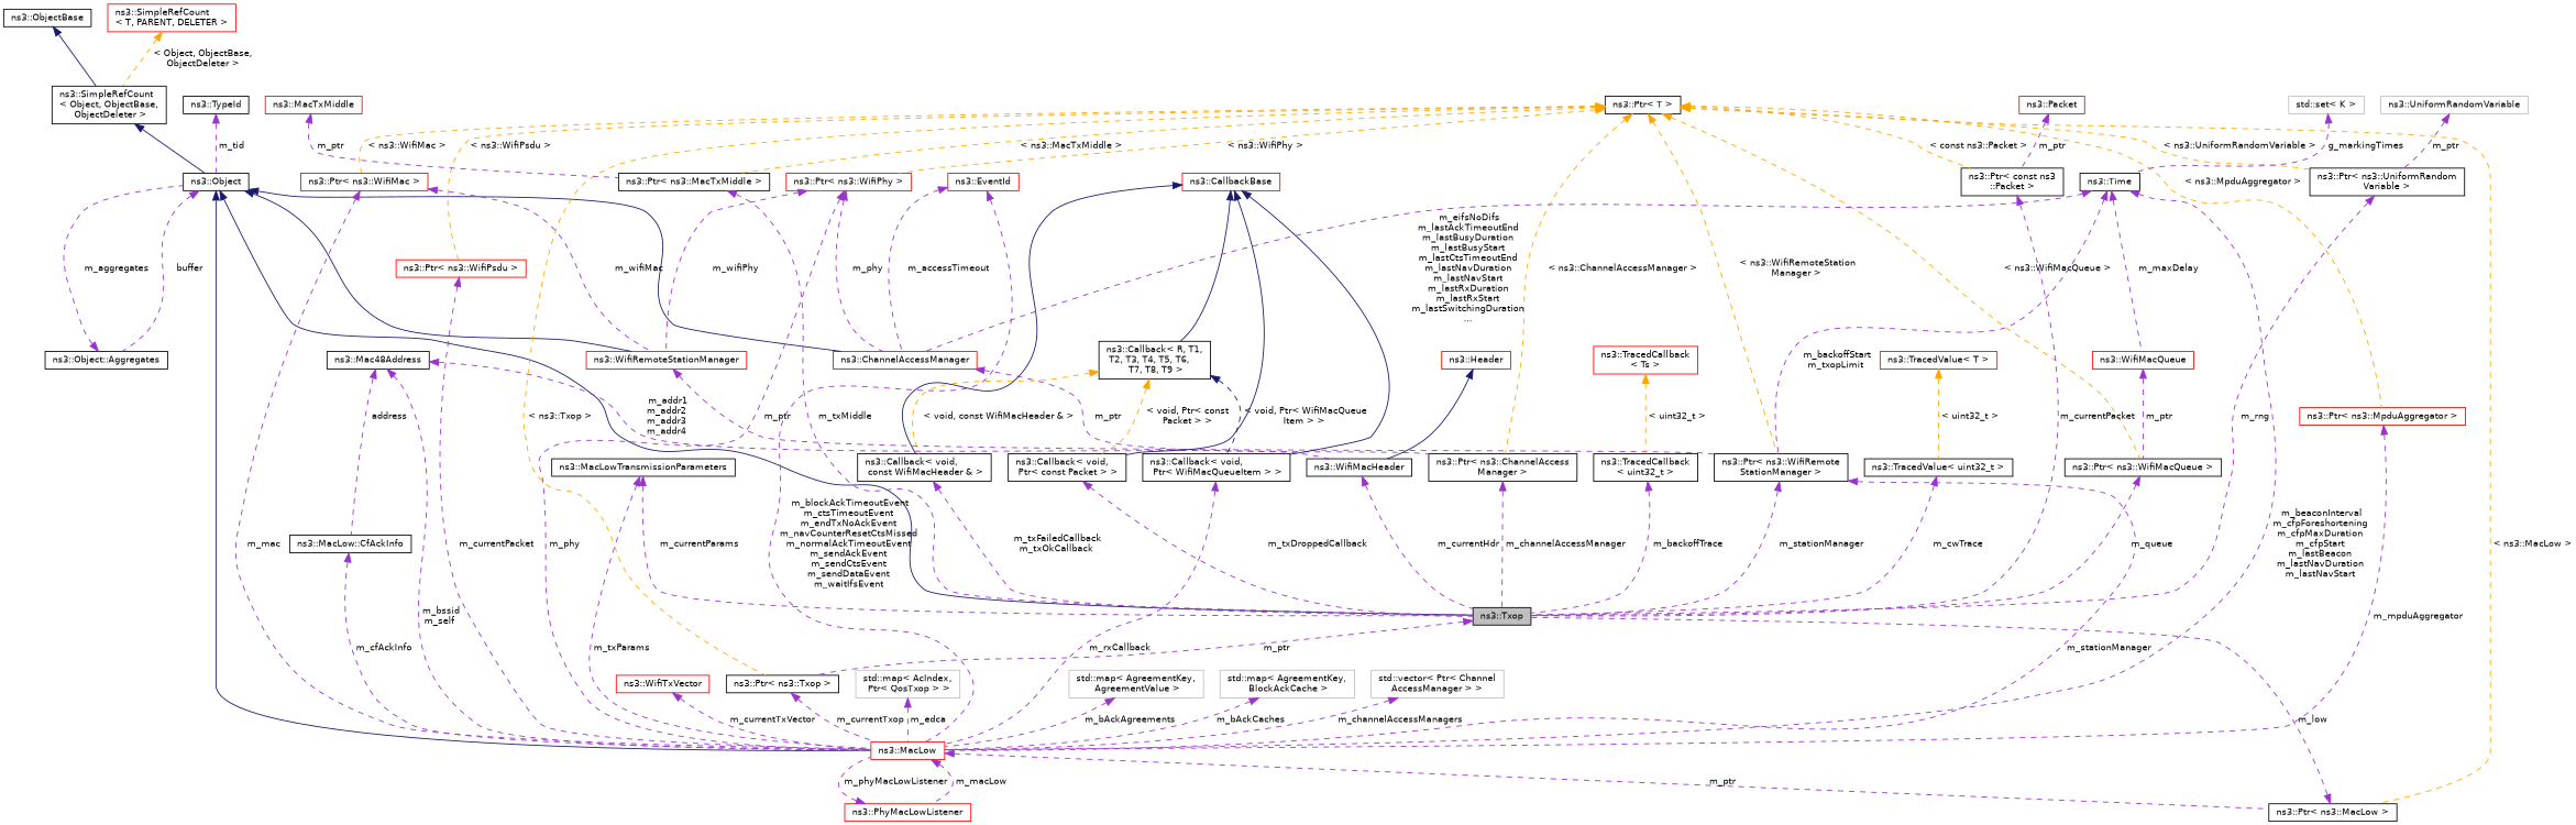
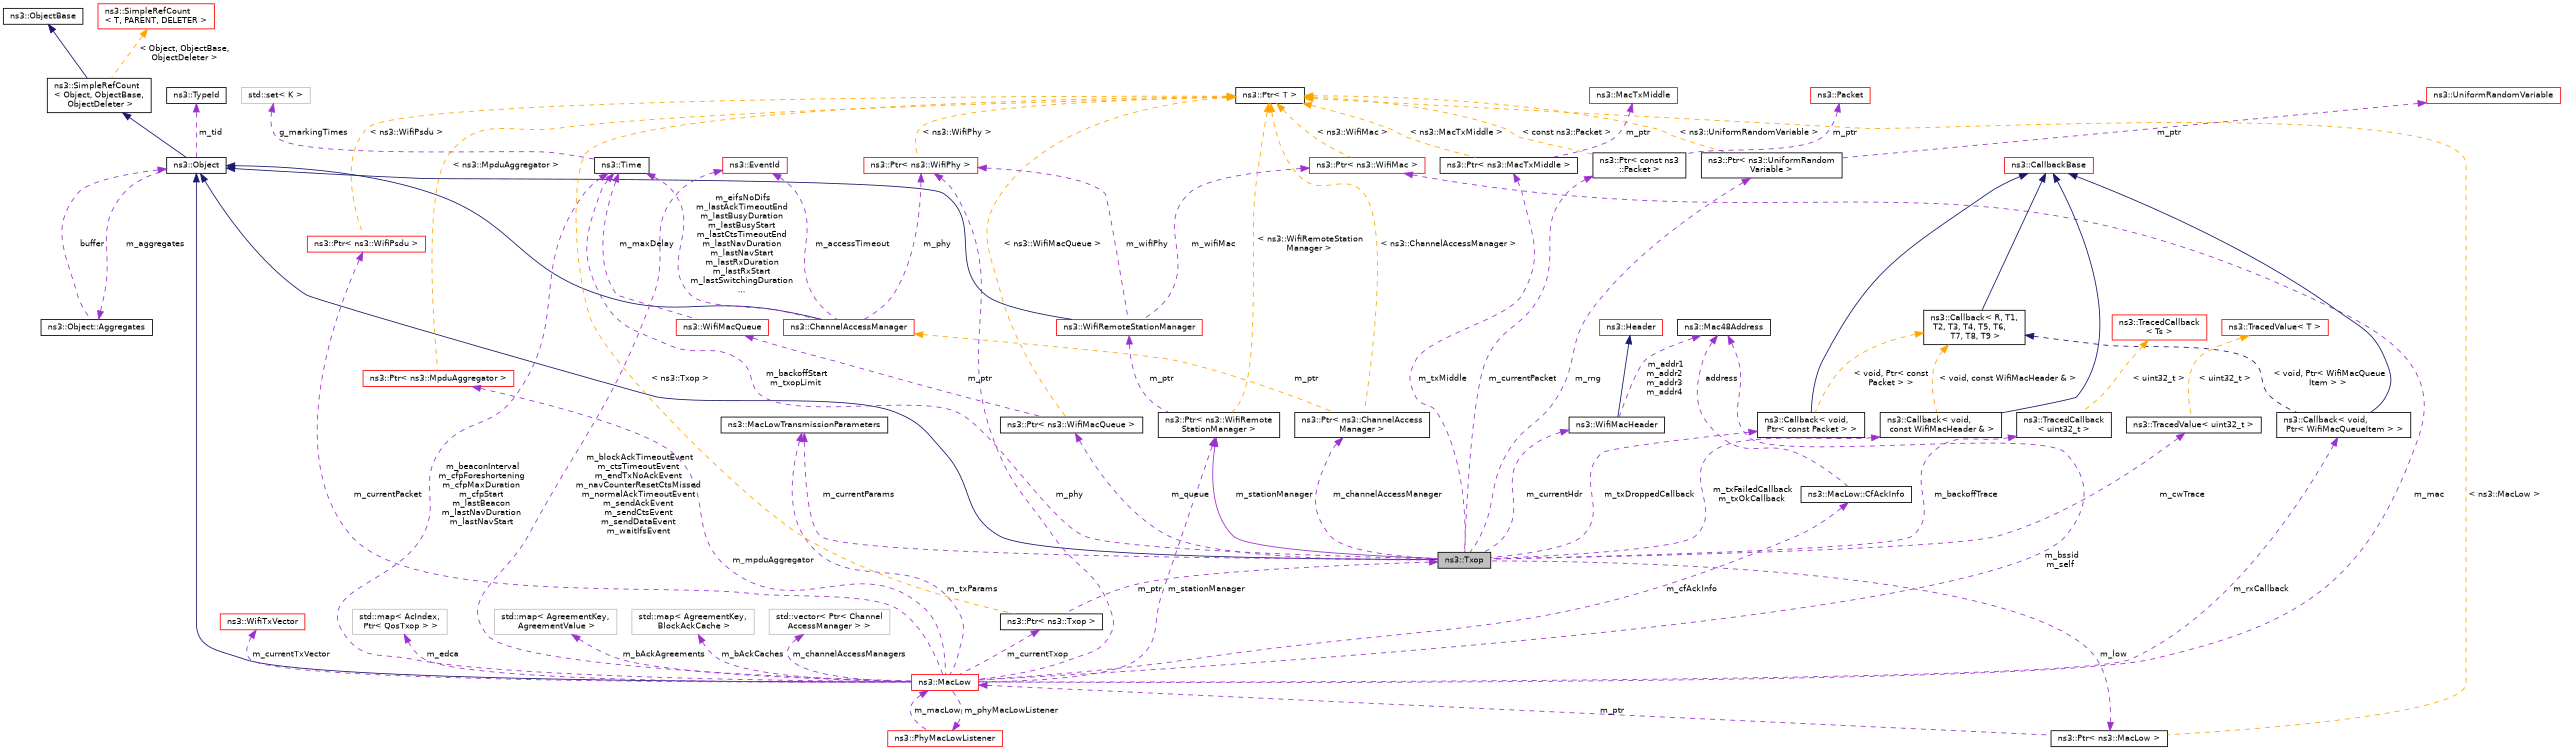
  digraph {
    node [color=black fillcolor=white fontname=Helvetica fontsize=10 shape=record style=filled]
    edge [color=darkorchid3 dir=back fontname=Helvetica fontsize=10 labelfontname=Helvetica labelfontsize=10 style=dashed]
    n1 [fillcolor=grey75 fontcolor=black height=0.2 label="ns3::Txop" width=0.4]
    n2 [height=0.2 label="ns3::Ptr\< ns3::Txop \>" width=0.4]
    n3 [color=red height=0.2 label="ns3::MacLow" width=0.4]
    n4 [height=0.2 label="ns3::Object" width=0.4]
    n5 [height=0.2 label="ns3::Object::Aggregates" width=0.4]
    n6 [color=red height=0.2 label="ns3::WifiRemoteStationManager" width=0.4]
    n7 [color=red height=0.2 label="ns3::ChannelAccessManager" width=0.4]
    n8 [height=0.2 label="ns3::Ptr\< ns3::MacLow \>" width=0.4]
    n9 [color=red height=0.2 label="ns3::PhyMacLowListener" width=0.4]
    n10 [height=0.2 label="ns3::Ptr\< ns3::WifiRemote\lStationManager \>" width=0.4]
    n11 [height=0.2 label="ns3::Ptr\< ns3::ChannelAccess\lManager \>" width=0.4]
    n12 [height=0.2 label="ns3::SimpleRefCount\l\< Object, ObjectBase,\l ObjectDeleter \>" width=0.4]
    n13 [height=0.2 label="ns3::ObjectBase" width=0.4]
    n14 [color=red height=0.2 label="ns3::SimpleRefCount\l\< T, PARENT, DELETER \>" width=0.4]
    n15 [height=0.2 label="ns3::TypeId" width=0.4]
    n16 [height=0.2 label="ns3::Mac48Address" width=0.4]
    n17 [height=0.2 label="ns3::MacLow::CfAckInfo" width=0.4]
    n18 [height=0.2 label="ns3::WifiMacHeader" width=0.4]
    n19 [color=red height=0.2 label="ns3::Ptr\< ns3::WifiMac \>" width=0.4]
    n20 [height=0.2 label="ns3::Ptr\< T \>" width=0.4]
    n21 [color=red height=0.2 label="ns3::Ptr\< ns3::WifiPsdu \>" width=0.4]
    n22 [color=red height=0.2 label="ns3::Ptr\< ns3::MpduAggregator \>" width=0.4]
    n23 [color=red height=0.2 label="ns3::Ptr\< ns3::WifiPhy \>" width=0.4]
    n24 [height=0.2 label="ns3::Ptr\< const ns3\l::Packet \>" width=0.4]
    n25 [height=0.2 label="ns3::Ptr\< ns3::WifiMacQueue \>" width=0.4]
    n26 [height=0.2 label="ns3::Ptr\< ns3::UniformRandom\lVariable \>" width=0.4]
    n27 [height=0.2 label="ns3::Ptr\< ns3::MacTxMiddle \>" width=0.4]
    n28 [color=red height=0.2 label="ns3::WifiTxVector" width=0.4]
    n29 [height=0.2 label="ns3::Callback\< void,\l Ptr\< WifiMacQueueItem \> \>" width=0.4]
    n30 [color=red height=0.2 label="ns3::CallbackBase" width=0.4]
    n31 [height=0.2 label="ns3::Callback\< R, T1,\l T2, T3, T4, T5, T6,\l T7, T8, T9 \>" width=0.4]
    n32 [height=0.2 label="ns3::Callback\< void,\l const WifiMacHeader & \>" width=0.4]
    n33 [height=0.2 label="ns3::Callback\< void,\l Ptr\< const Packet \> \>" width=0.4]
    n34 [color=grey75 height=0.2 label="std::map\< AcIndex,\l Ptr\< QosTxop \> \>" width=0.4]
    n35 [color=red height=0.2 label="ns3::EventId" width=0.4]
    n36 [height=0.2 label="ns3::MacLowTransmissionParameters" width=0.4]
    n37 [height=0.2 label="ns3::Time" width=0.4]
    n38 [color=red height=0.2 label="ns3::WifiMacQueue" width=0.4]
    n39 [color=grey75 height=0.2 label="std::set\< K \>" width=0.4]
    n40 [color=grey75 height=0.2 label="std::map\< AgreementKey,\l AgreementValue \>" width=0.4]
    n41 [color=grey75 height=0.2 label="std::map\< AgreementKey,\l BlockAckCache \>" width=0.4]
    n42 [color=grey75 height=0.2 label="std::vector\< Ptr\< Channel\lAccessManager \> \>" width=0.4]
    n43 [color=red height=0.2 label="ns3::Header" width=0.4]
    n44 [color=red height=0.2 label="ns3::Packet" width=0.4]
    n45 [height=0.2 label="ns3::TracedCallback\l\< uint32_t \>" width=0.4]
    n46 [color=red height=0.2 label="ns3::TracedCallback\l\< Ts \>" width=0.4]
-   n47 [color=grey75 height=0.2 label="ns3::UniformRandomVariable" width=0.4]
+   n47 [color=red height=0.2 label="ns3::UniformRandomVariable" width=0.4]
    n48 [color=red height=0.2 label="ns3::MacTxMiddle" width=0.4]
    n49 [height=0.2 label="ns3::TracedValue\< uint32_t \>" width=0.4]
    n50 [color=red height=0.2 label="ns3::TracedValue\< T \>" width=0.4]
    n1 -> n2 [label=" m_ptr"]
    n2 -> n3 [label=" m_currentTxop"]
    n3 -> n8 [label=" m_ptr"]
    n3 -> n9 [label=" m_macLow"]
    n4 -> n1 [color=midnightblue style=solid]
    n4 -> n3 [color=midnightblue style=solid]
    n4 -> n5 [label=" buffer"]
    n4 -> n6 [color=midnightblue style=solid]
    n4 -> n7 [color=midnightblue style=solid]
    n5 -> n4 [label=" m_aggregates"]
    n6 -> n10 [label=" m_ptr"]
-   n7 -> n11 [label=" m_ptr"]
+   n7 -> n11 [color=orange label=" m_ptr"]
    n8 -> n1 [label=" m_low"]
    n9 -> n3 [label=" m_phyMacLowListener"]
-   n10 -> n1 [label=" m_stationManager"]
+   n10 -> n1 [label=" m_stationManager" style=solid]
    n10 -> n3 [label=" m_stationManager"]
    n11 -> n1 [label=" m_channelAccessManager"]
    n12 -> n4 [color=midnightblue style=solid]
    n13 -> n12 [color=midnightblue style=solid]
    n14 -> n12 [color=orange label=" \< Object, ObjectBase,\l ObjectDeleter \>"]
    n15 -> n4 [label=" m_tid"]
    n16 -> n3 [label=" m_bssid\nm_self"]
    n16 -> n17 [label=" address"]
    n16 -> n18 [label=" m_addr1\nm_addr2\nm_addr3\nm_addr4"]
    n17 -> n3 [label=" m_cfAckInfo"]
    n18 -> n1 [label=" m_currentHdr"]
    n19 -> n3 [label=" m_mac"]
    n19 -> n6 [label=" m_wifiMac"]
    n20 -> n2 [color=orange label=" \< ns3::Txop \>"]
    n20 -> n8 [color=orange label=" \< ns3::MacLow \>"]
    n20 -> n10 [color=orange label=" \< ns3::WifiRemoteStation\lManager \>"]
    n20 -> n11 [color=orange label=" \< ns3::ChannelAccessManager \>"]
    n20 -> n19 [color=orange label=" \< ns3::WifiMac \>"]
    n20 -> n21 [color=orange label=" \< ns3::WifiPsdu \>"]
    n20 -> n22 [color=orange label=" \< ns3::MpduAggregator \>"]
    n20 -> n23 [color=orange label=" \< ns3::WifiPhy \>"]
    n20 -> n24 [color=orange label=" \< const ns3::Packet \>"]
    n20 -> n25 [color=orange label=" \< ns3::WifiMacQueue \>"]
    n20 -> n26 [color=orange label=" \< ns3::UniformRandomVariable \>"]
    n20 -> n27 [color=orange label=" \< ns3::MacTxMiddle \>"]
    n21 -> n3 [label=" m_currentPacket"]
    n22 -> n3 [label=" m_mpduAggregator"]
    n23 -> n3 [label=" m_phy"]
    n23 -> n6 [label=" m_wifiPhy"]
    n23 -> n7 [label=" m_phy"]
    n24 -> n1 [label=" m_currentPacket"]
    n25 -> n1 [label=" m_queue"]
    n26 -> n1 [label=" m_rng"]
    n27 -> n1 [label=" m_txMiddle"]
    n28 -> n3 [label=" m_currentTxVector"]
    n29 -> n3 [label=" m_rxCallback"]
    n30 -> n29 [color=midnightblue style=solid]
    n30 -> n31 [color=midnightblue style=solid]
    n30 -> n32 [color=midnightblue style=solid]
    n30 -> n33 [color=midnightblue style=solid]
    n31 -> n29 [color=midnightblue label=" \< void, Ptr\< WifiMacQueue\lItem \> \>"]
    n31 -> n32 [color=orange label=" \< void, const WifiMacHeader & \>"]
    n31 -> n33 [color=orange label=" \< void, Ptr\< const\l Packet \> \>"]
    n32 -> n1 [label=" m_txFailedCallback\nm_txOkCallback"]
    n33 -> n1 [label=" m_txDroppedCallback"]
    n34 -> n3 [label=" m_edca"]
    n35 -> n3 [label=" m_blockAckTimeoutEvent\nm_ctsTimeoutEvent\nm_endTxNoAckEvent\nm_navCounterResetCtsMissed\nm_normalAckTimeoutEvent\nm_sendAckEvent\nm_sendCtsEvent\nm_sendDataEvent\nm_waitIfsEvent"]
    n35 -> n7 [label=" m_accessTimeout"]
    n36 -> n1 [label=" m_currentParams"]
    n36 -> n3 [label=" m_txParams"]
-   n37 -> n10 [label=" m_backoffStart\nm_txopLimit"]
+   n37 -> n1 [label=" m_backoffStart\nm_txopLimit"]
    n37 -> n3 [label=" m_beaconInterval\nm_cfpForeshortening\nm_cfpMaxDuration\nm_cfpStart\nm_lastBeacon\nm_lastNavDuration\nm_lastNavStart"]
    n37 -> n7 [label=" m_eifsNoDifs\nm_lastAckTimeoutEnd\nm_lastBusyDuration\nm_lastBusyStart\nm_lastCtsTimeoutEnd\nm_lastNavDuration\nm_lastNavStart\nm_lastRxDuration\nm_lastRxStart\nm_lastSwitchingDuration\n..."]
    n37 -> n38 [label=" m_maxDelay"]
    n38 -> n25 [label=" m_ptr"]
    n39 -> n37 [label=" g_markingTimes"]
    n40 -> n3 [label=" m_bAckAgreements"]
    n41 -> n3 [label=" m_bAckCaches"]
    n42 -> n3 [label=" m_channelAccessManagers"]
    n43 -> n18 [color=midnightblue style=solid]
    n44 -> n24 [label=" m_ptr"]
    n45 -> n1 [label=" m_backoffTrace"]
    n46 -> n45 [color=orange label=" \< uint32_t \>"]
    n47 -> n26 [label=" m_ptr"]
    n48 -> n27 [label=" m_ptr"]
    n49 -> n1 [label=" m_cwTrace"]
    n50 -> n49 [color=orange label=" \< uint32_t \>"]
  }
